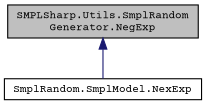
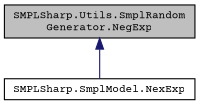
  digraph {
    rankdir=TB
    fontname="Courier Prime"
    node [color=black fontname="Courier Prime" fontsize=10 shape=record style=filled]
    n1 [fillcolor=grey75 fontcolor=black height=0.2 label="SMPLSharp.Utils.SmplRandom\lGenerator.NegExp" width=0.4]
-   n2 [fillcolor=white height=0.2 label="SmplRandom.SmplModel.NexExp" width=0.4]
+   n2 [fillcolor=white height=0.2 label="SMPLSharp.SmplModel.NexExp" width=0.4]
    n1 -> n2 [color=midnightblue dir=back fontname="Courier Prime" fontsize=10 labelfontname=Helvetica labelfontsize=10 style=solid]
  }
